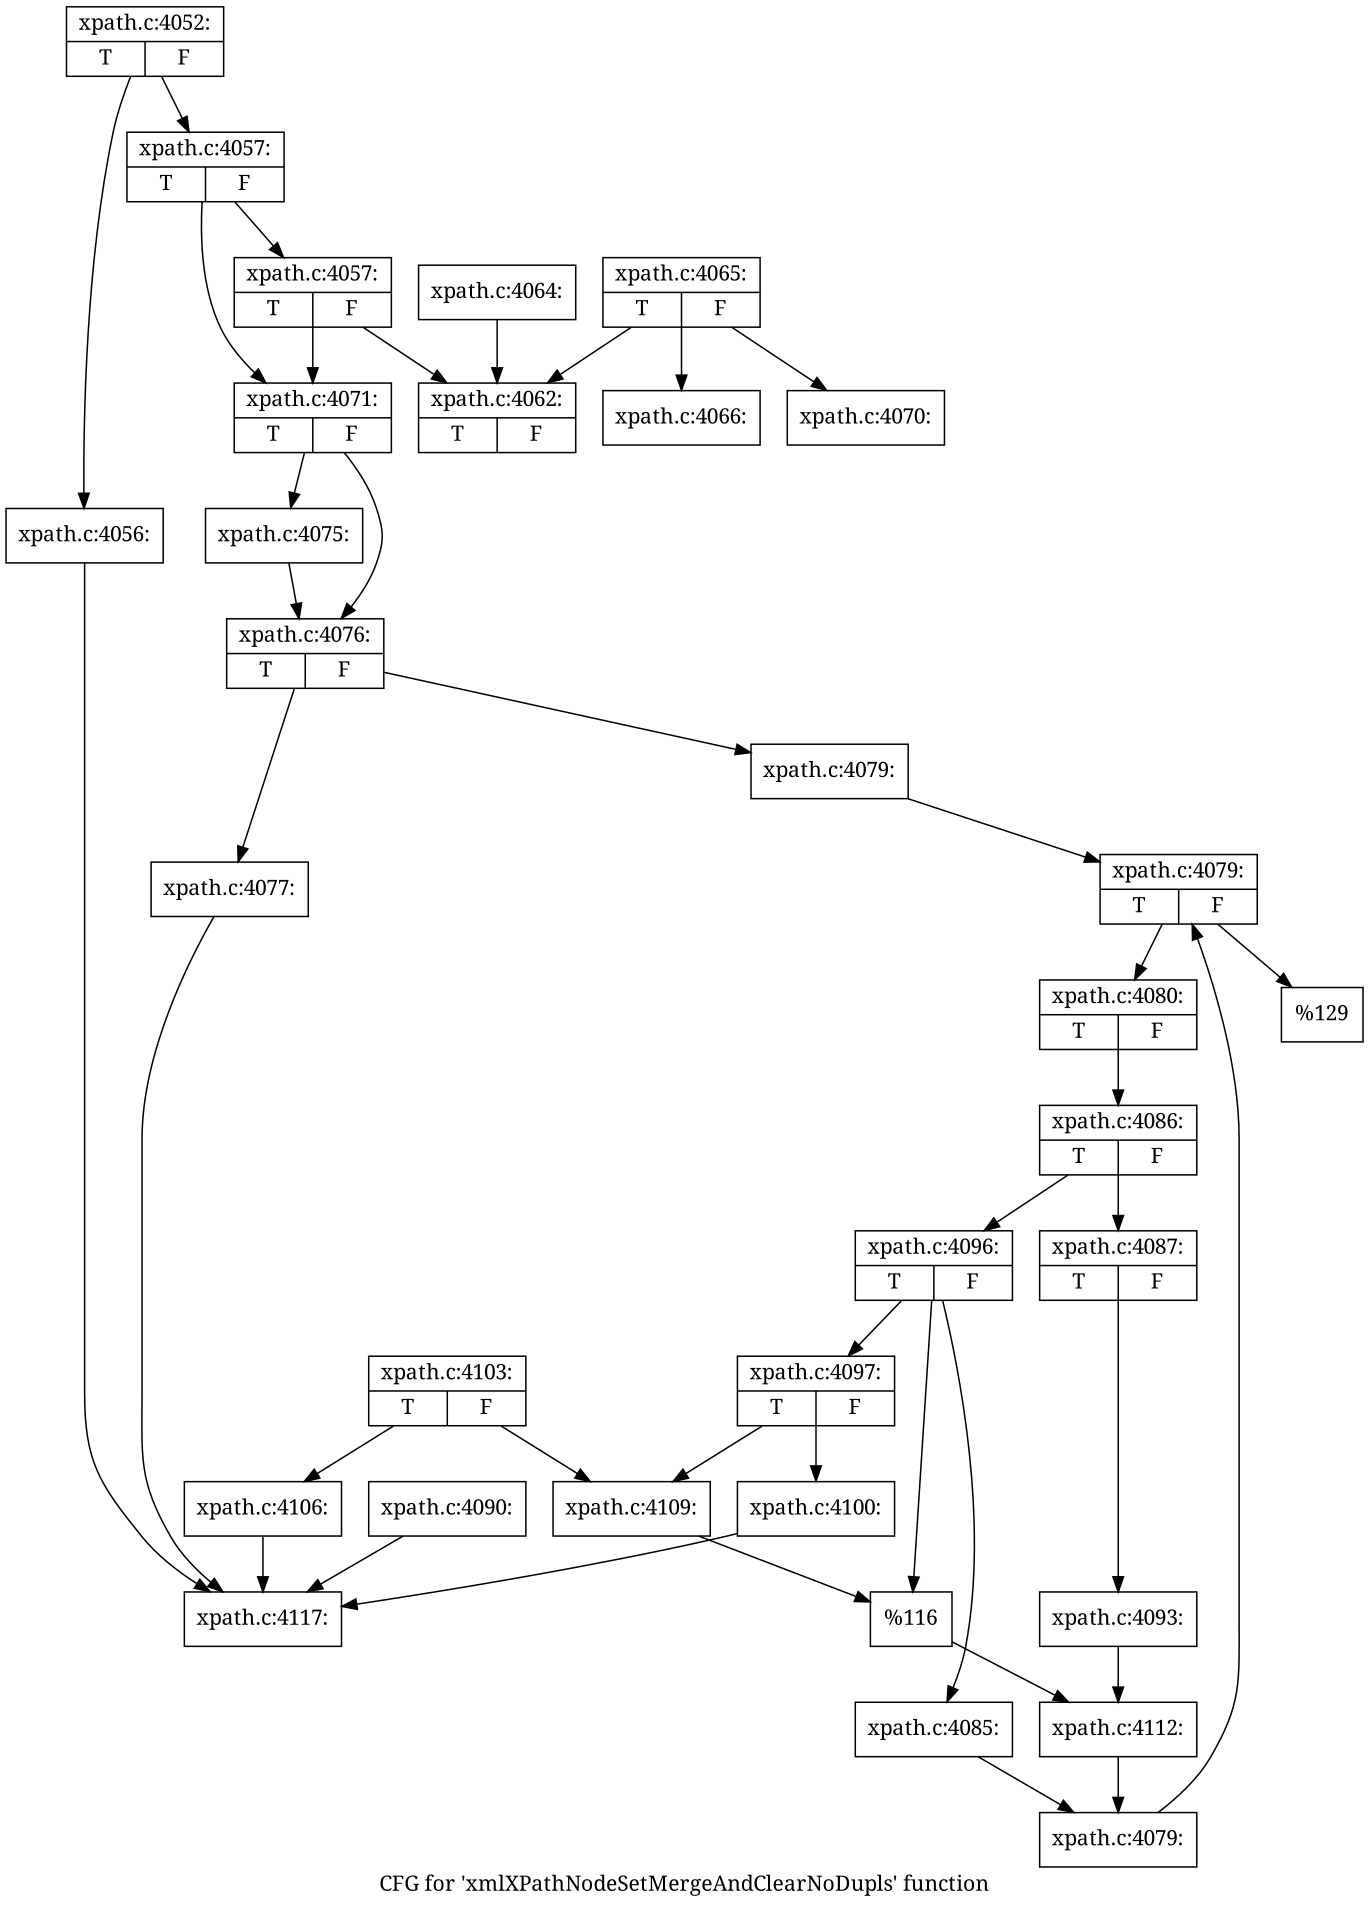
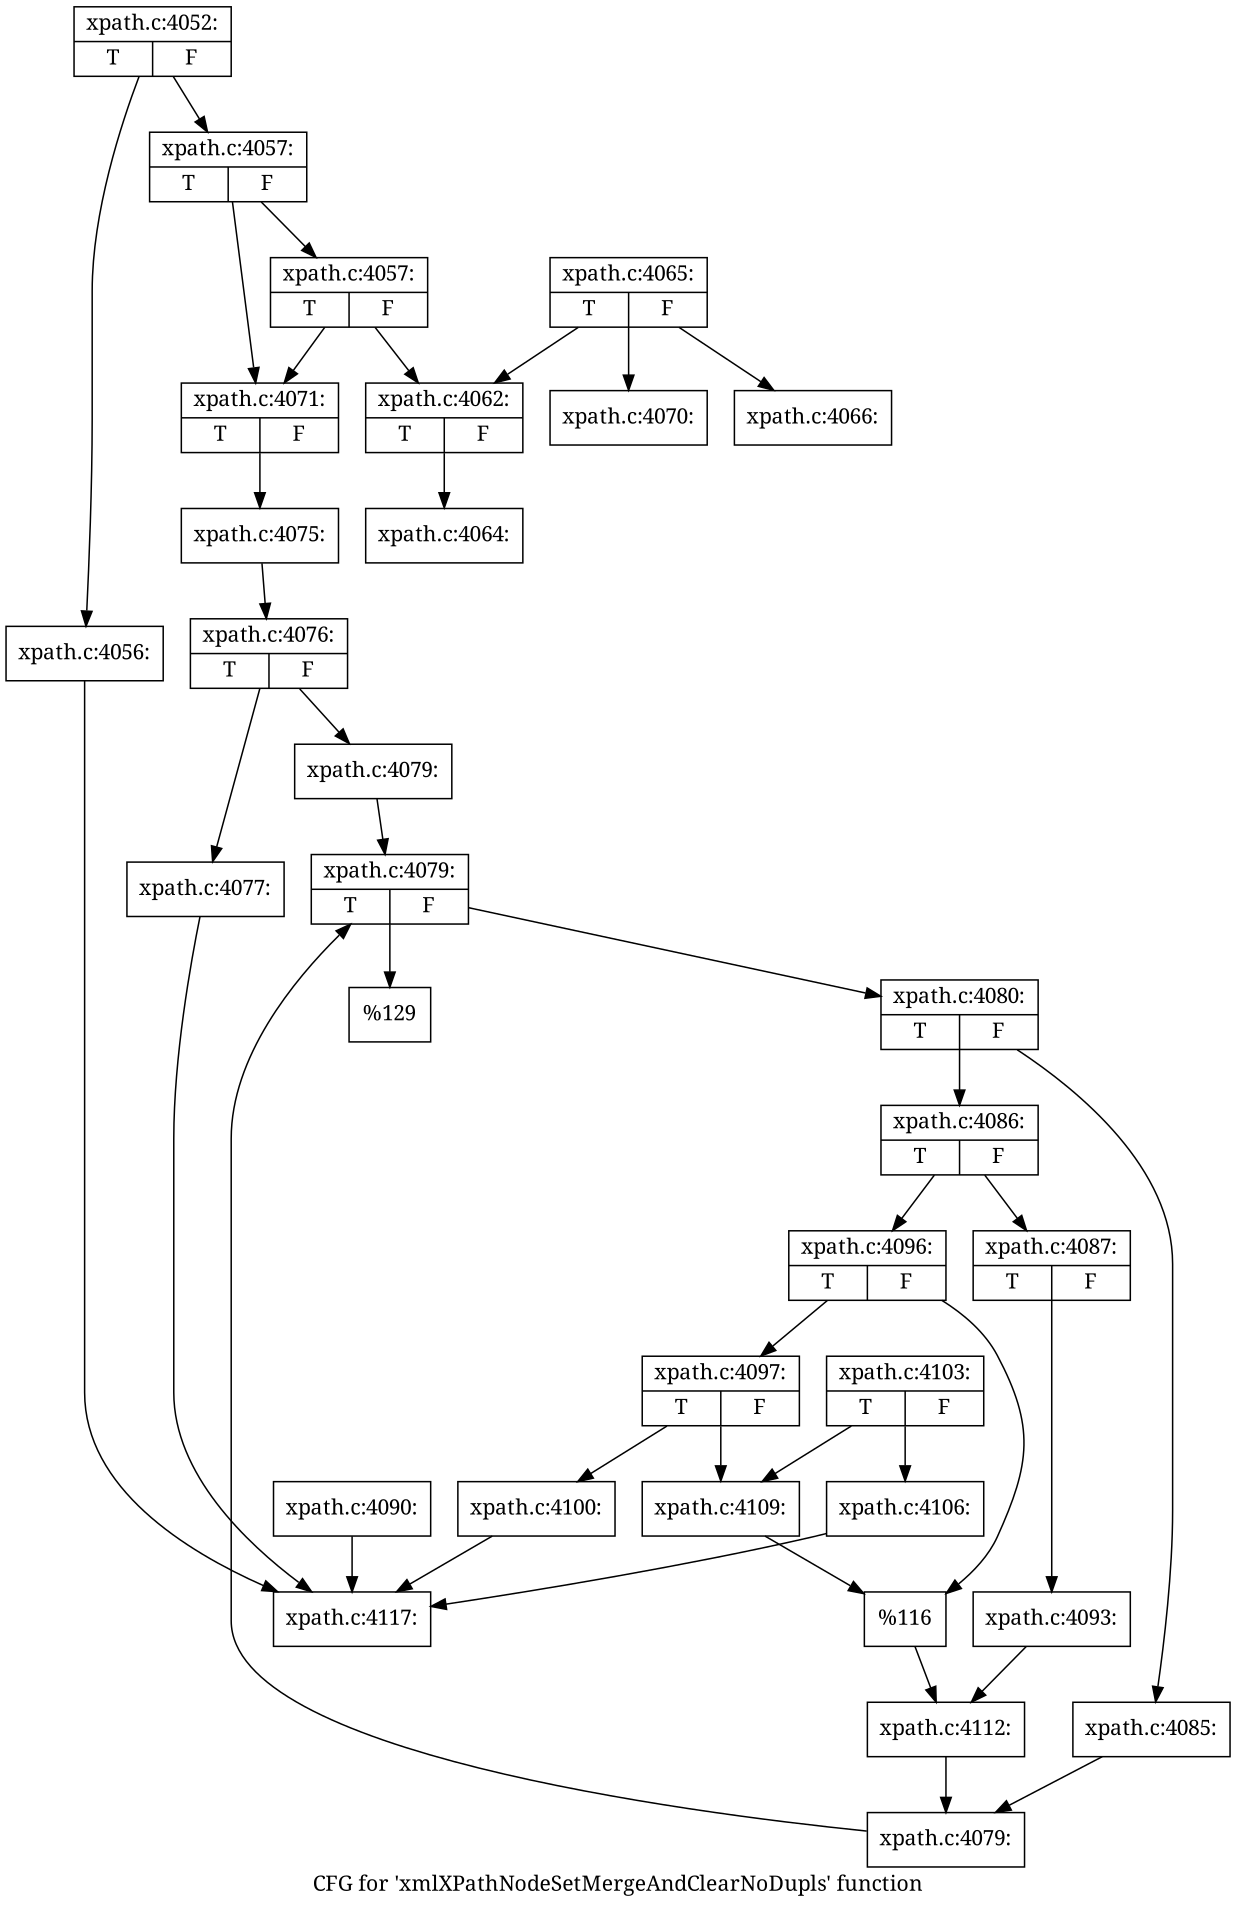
  digraph {
    fontname="Noto Serif"
    label="CFG for 'xmlXPathNodeSetMergeAndClearNoDupls' function"
    node [fontname="Noto Serif" shape=record]
    edge [fontname="Noto Serif"]
    n1 [label="{xpath.c:4052:|{<s0>T|<s1>F}}"]
    n2 [label="{xpath.c:4056:}"]
    n3 [label="{xpath.c:4057:|{<s0>T|<s1>F}}"]
    n4 [label="{xpath.c:4117:}"]
    n5 [label="{xpath.c:4057:|{<s0>T|<s1>F}}"]
    n6 [label="{xpath.c:4071:|{<s0>T|<s1>F}}"]
    n7 [label="{xpath.c:4062:|{<s0>T|<s1>F}}"]
    n8 [label="{xpath.c:4075:}"]
    n9 [label="{xpath.c:4076:|{<s0>T|<s1>F}}"]
    n10 [label="{xpath.c:4064:}"]
    n11 [label="{xpath.c:4077:}"]
    n12 [label="{xpath.c:4079:}"]
    n13 [label="{xpath.c:4065:|{<s0>T|<s1>F}}"]
    n14 [label="{xpath.c:4066:}"]
    n15 [label="{xpath.c:4070:}"]
    n16 [label="{xpath.c:4079:|{<s0>T|<s1>F}}"]
    n17 [label="{xpath.c:4080:|{<s0>T|<s1>F}}"]
    n18 [label="{%129}"]
    n19 [label="{xpath.c:4085:}"]
    n20 [label="{xpath.c:4086:|{<s0>T|<s1>F}}"]
    n21 [label="{xpath.c:4079:}"]
    n22 [label="{xpath.c:4087:|{<s0>T|<s1>F}}"]
    n23 [label="{xpath.c:4096:|{<s0>T|<s1>F}}"]
    n24 [label="{xpath.c:4093:}"]
    n25 [label="{xpath.c:4097:|{<s0>T|<s1>F}}"]
    n26 [label="{%116}"]
    n27 [label="{xpath.c:4090:}"]
    n28 [label="{xpath.c:4112:}"]
    n29 [label="{xpath.c:4100:}"]
    n30 [label="{xpath.c:4109:}"]
    n31 [label="{xpath.c:4103:|{<s0>T|<s1>F}}"]
    n32 [label="{xpath.c:4106:}"]
    n1 -> n2
    n1 -> n3
    n2 -> n4
    n3 -> n5
    n3 -> n6
    n5 -> n6
    n5 -> n7
    n6 -> n8
-   n6 -> n9
-   n10 -> n7
+   n7 -> n10
    n8 -> n9
    n9 -> n11
    n9 -> n12
    n11 -> n4
    n12 -> n16
    n13 -> n7
    n13 -> n14
    n13 -> n15
    n16 -> n17
    n16 -> n18
-   n23 -> n19
+   n17 -> n19
    n17 -> n20
    n19 -> n21
    n20 -> n22
    n20 -> n23
    n21 -> n16
    n22 -> n24
    n23 -> n25
    n23 -> n26
    n24 -> n28
    n25 -> n29
    n25 -> n30
    n26 -> n28
    n27 -> n4
    n28 -> n21
    n29 -> n4
    n30 -> n26
    n31 -> n30
    n31 -> n32
    n32 -> n4
  }
